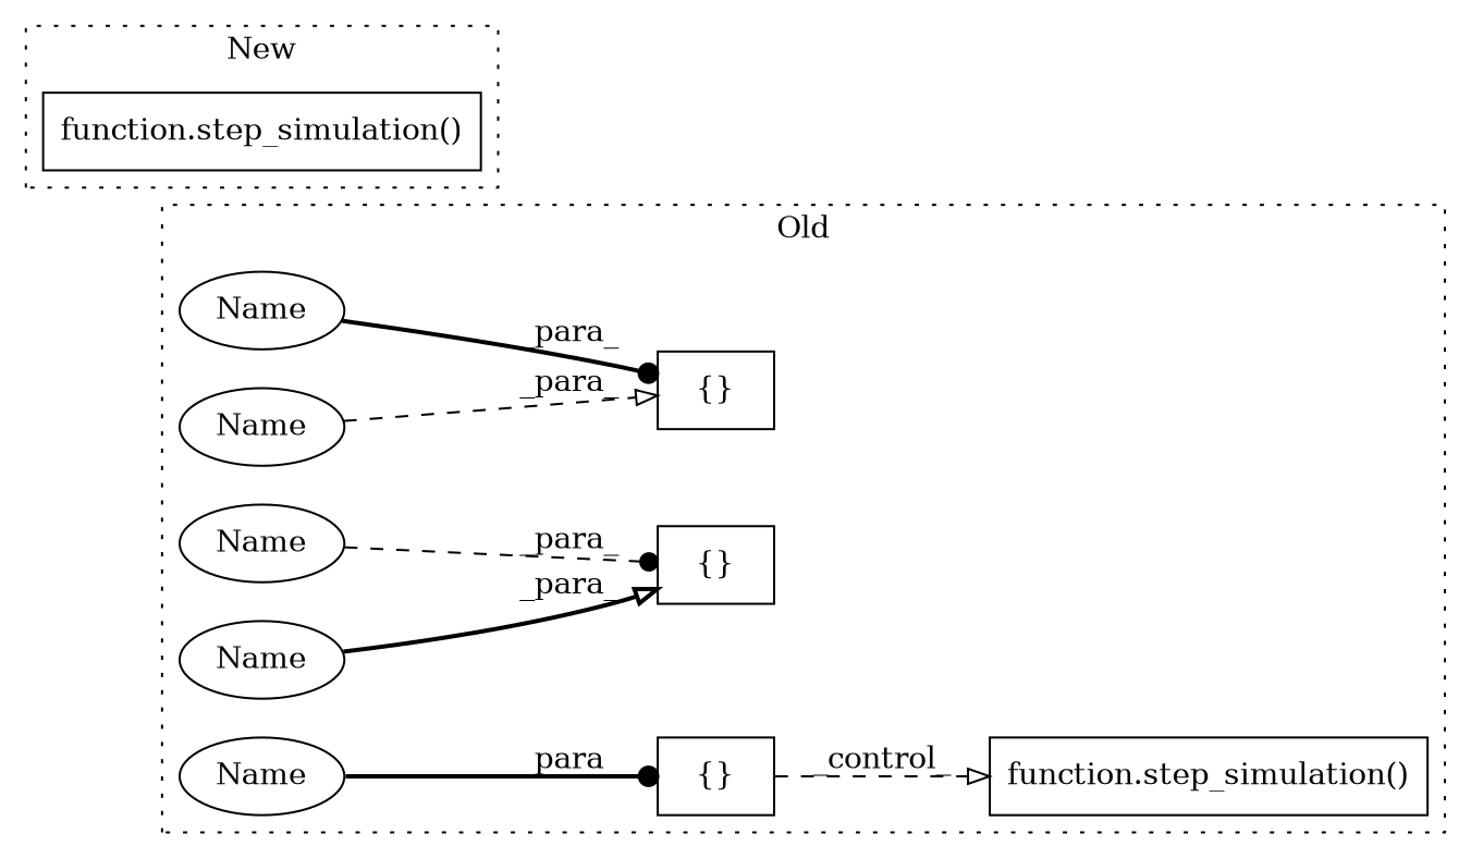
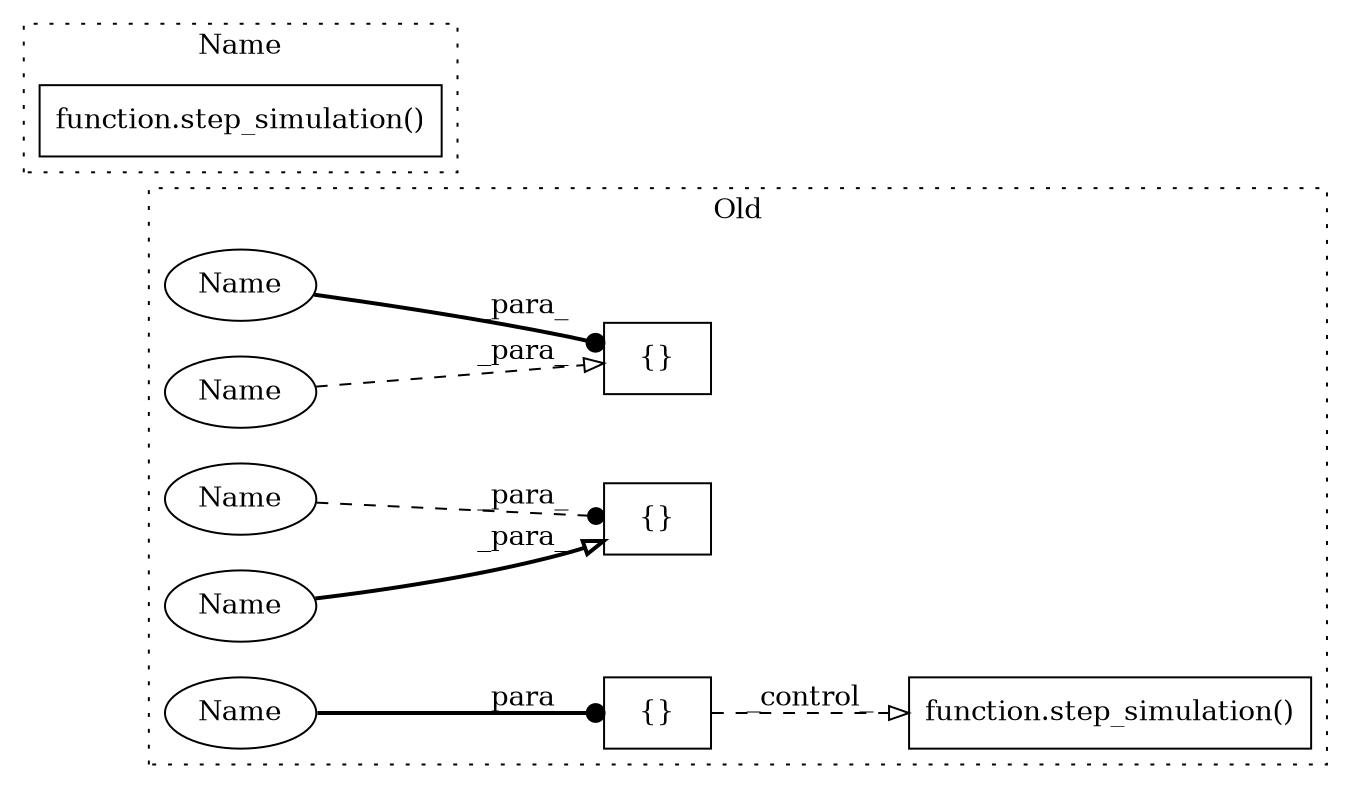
  digraph {
    rankdir=LR
    node [a=87 l=5 shape=box]
    edge [style=dashed arrowhead=onormal]
    n1 [a=59 l="1,0" label="{}" s="2730,2736"]
    n2 [a=59 l="1,0" label="{}" s="3964,3977"]
    n3 [a=59 l="1,0" label="{}" s="2835,2848"]
    n4 [a=75 l=17 label="function.step_simulation()" s=2764]
    n5 [label=Name s=3972 shape=ellipse]
    n6 [label=Name s=2843 shape=ellipse]
    n7 [label=Name s=2836 shape=ellipse]
    n8 [label=Name s=3965 shape=ellipse]
    n9 [label=Name s=2731 shape=ellipse]
    n10 [a=75 l=17 label="function.step_simulation()" s=4376]
    subgraph cluster_1 {
      label=Old
      style=dotted
      n1
      n2
      n3
      n4
      n5
      n6
      n7
      n8
      n9
    }
    subgraph cluster_2 {
-     label=New
+     label=Name
      style=dotted
      n10
    }
    n1 -> n4 [label=_control_]
    n5 -> n2 [label=_para_]
    n6 -> n3 [label=_para_ arrowhead=dot]
    n7 -> n3 [label=_para_ style=bold]
    n8 -> n2 [label=_para_ style=bold arrowhead=dot]
    n9 -> n1 [label=_para_ style=bold arrowhead=dot]
  }
